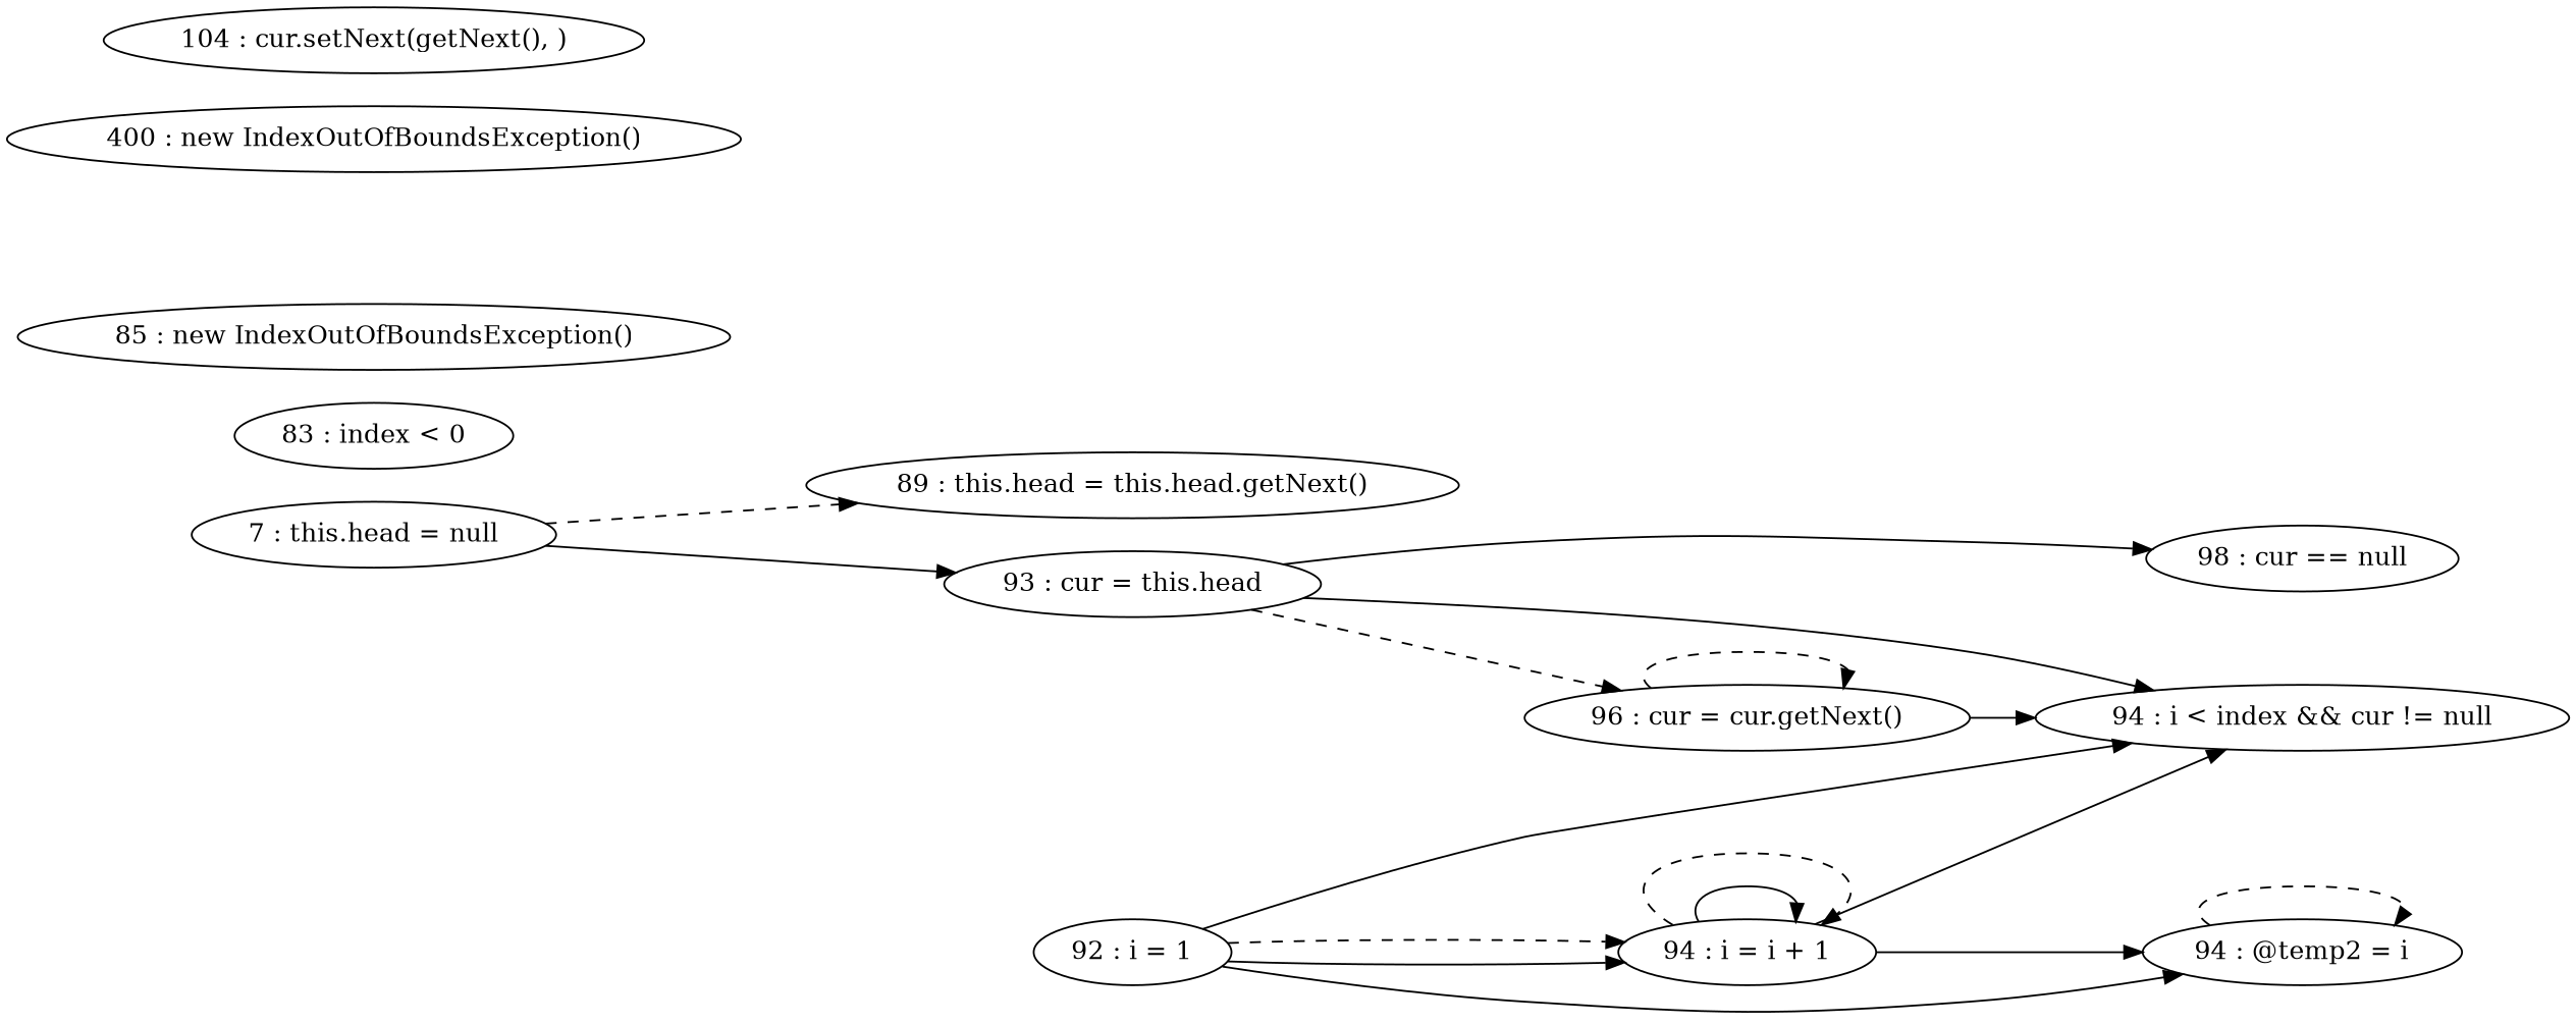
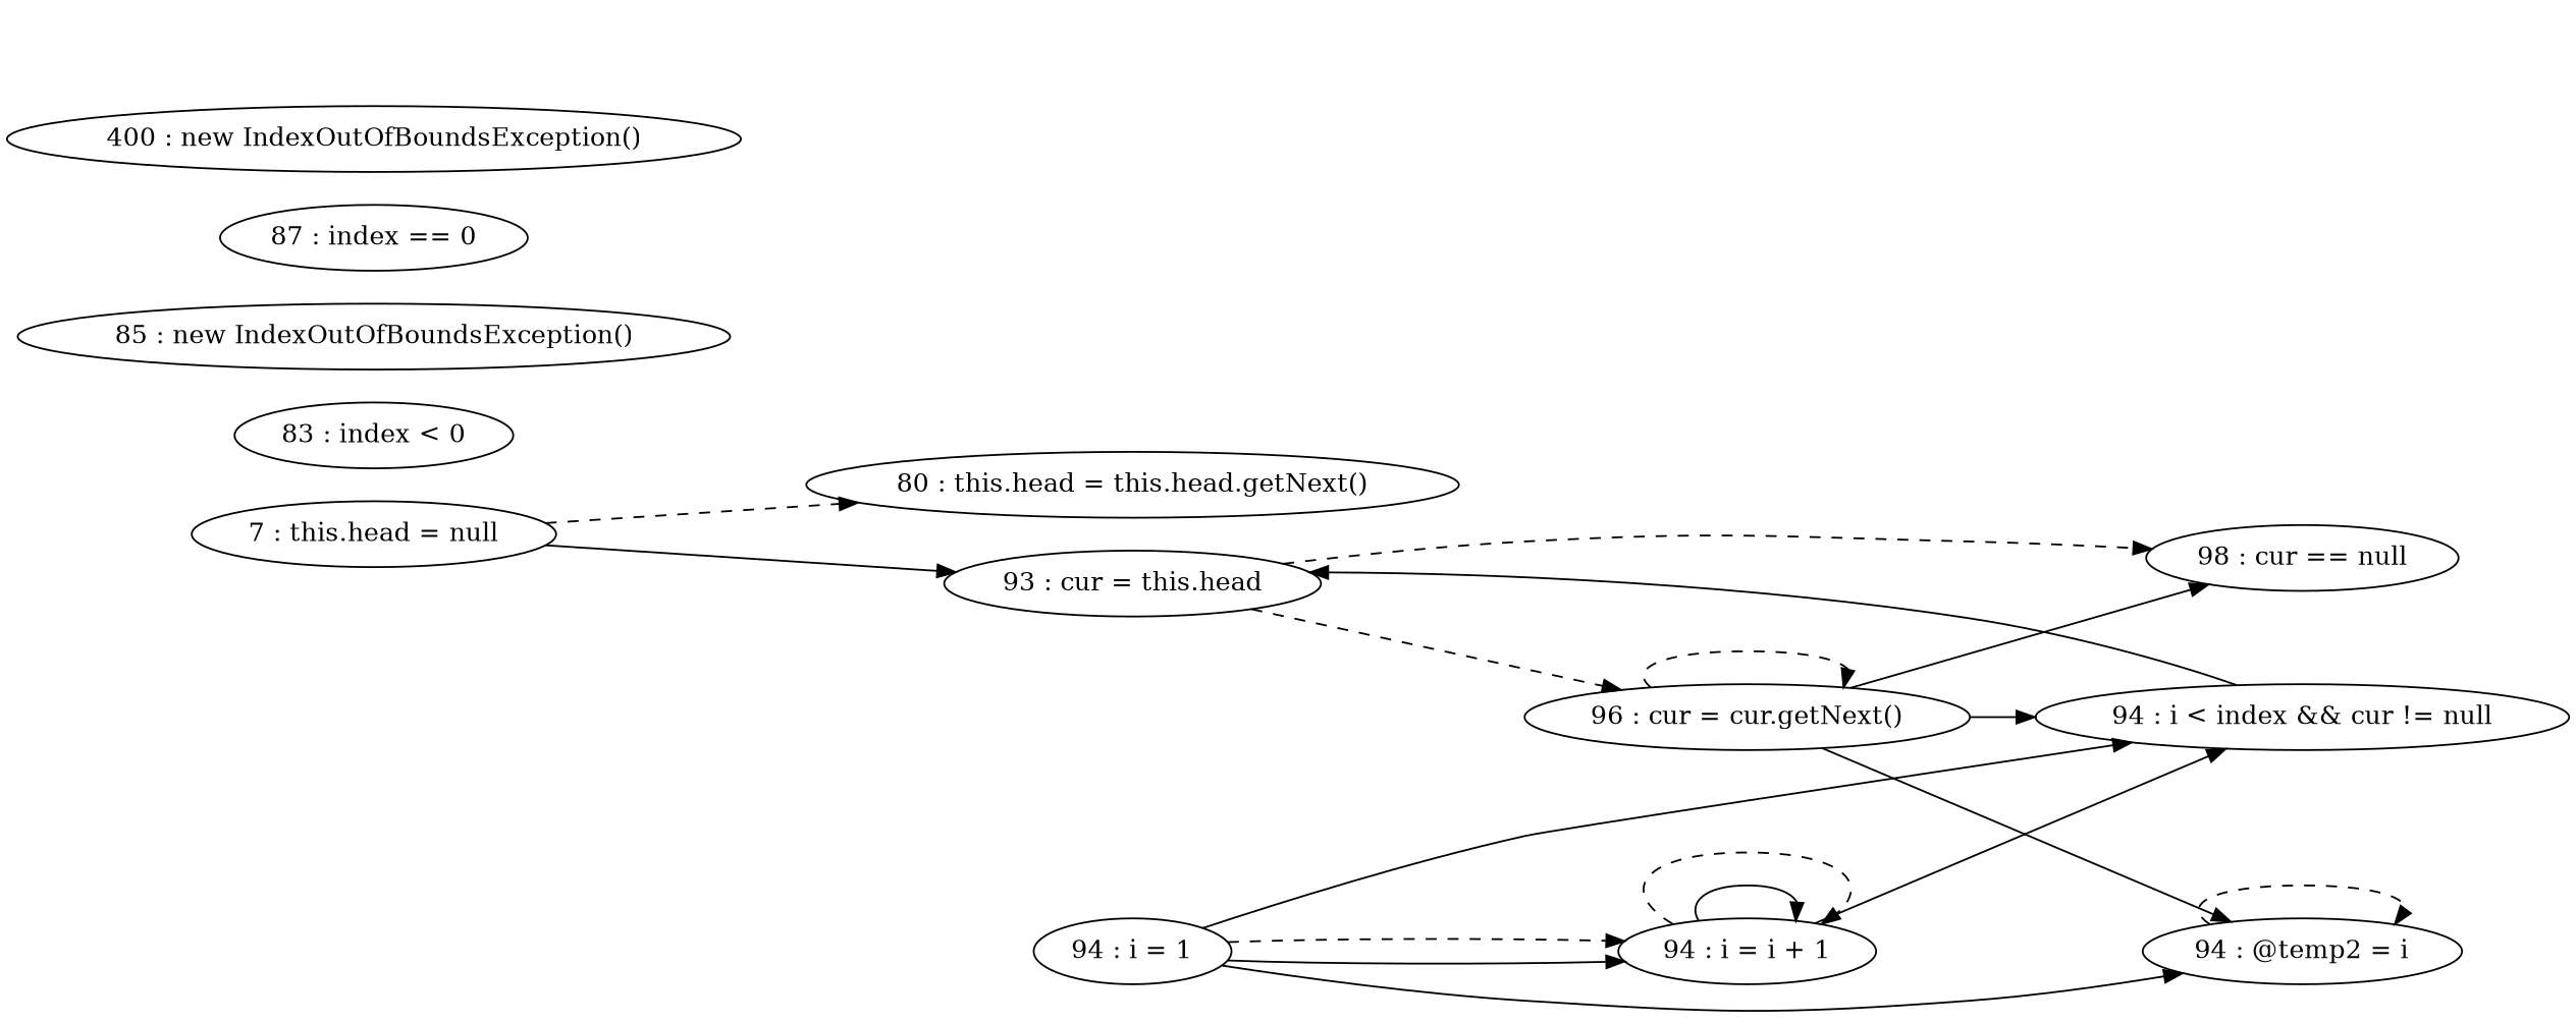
  digraph {
    rankdir=LR
    "7 : this.head = null"
    "93 : cur = this.head"
-   "89 : this.head = this.head.getNext()"
+   "89 : this.head = this.head.getNext()" [label="80 : this.head = this.head.getNext()"]
    "94 : i < index && cur != null"
    "98 : cur == null"
    "96 : cur = cur.getNext()"
    "83 : index < 0"
    "85 : new IndexOutOfBoundsException()"
-   "94 : i = 1" [label="92 : i = 1"]
+   "87 : index == 0"
+   "94 : i = 1"
    "94 : i = i + 1"
    "94 : @temp2 = i"
    n13 [label="400 : new IndexOutOfBoundsException()"]
-   "104 : cur.setNext(getNext(), )"
    "7 : this.head = null" -> "93 : cur = this.head"
    "7 : this.head = null" -> "89 : this.head = this.head.getNext()" [style=dashed]
-   "93 : cur = this.head" -> "94 : i < index && cur != null"
-   "93 : cur = this.head" -> "98 : cur == null"
+   "94 : i < index && cur != null" -> "93 : cur = this.head"
+   "93 : cur = this.head" -> "98 : cur == null" [style=dashed]
    "93 : cur = this.head" -> "96 : cur = cur.getNext()" [style=dashed]
    "96 : cur = cur.getNext()" -> "94 : i < index && cur != null"
+   "96 : cur = cur.getNext()" -> "98 : cur == null"
    "96 : cur = cur.getNext()" -> "96 : cur = cur.getNext()" [style=dashed]
    "94 : i = 1" -> "94 : i < index && cur != null"
    "94 : i = 1" -> "94 : i = i + 1"
    "94 : i = 1" -> "94 : i = i + 1" [style=dashed]
    "94 : i = 1" -> "94 : @temp2 = i"
    "94 : i = i + 1" -> "94 : i < index && cur != null"
    "94 : i = i + 1" -> "94 : i = i + 1"
    "94 : i = i + 1" -> "94 : i = i + 1" [style=dashed]
-   "94 : i = i + 1" -> "94 : @temp2 = i"
+   "96 : cur = cur.getNext()" -> "94 : @temp2 = i"
    "94 : @temp2 = i" -> "94 : @temp2 = i" [style=dashed]
  }
